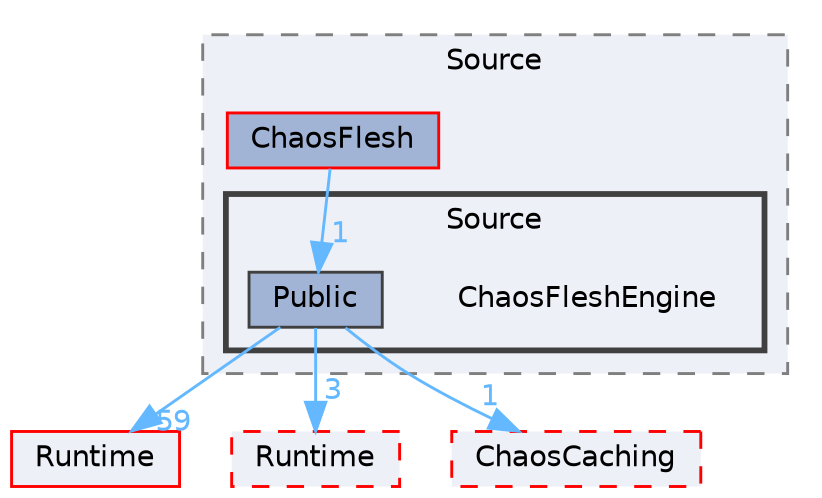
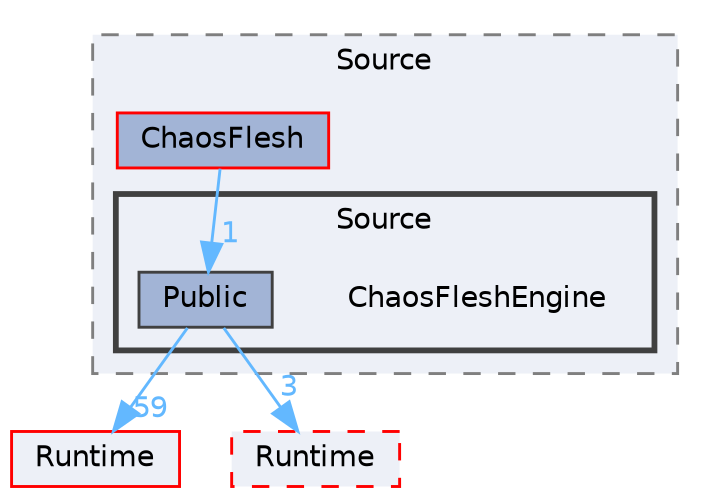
  digraph {
    compound=true
    node [fontname=Helvetica fontsize=10 shape=box color=red fillcolor="#edf0f7" style=filled]
    edge [color=steelblue1 fontcolor=steelblue1 fontname=Helvetica fontsize=10 headlabel=1 labeldistance=1.5 labelfontname=Helvetica labelfontsize=10]
    n1 [height=0.2 label=ChaosFleshEngine shape=plaintext width=0.4 color="" fillcolor="" style=""]
    n2 [color=grey25 fillcolor="#a2b4d6" height=0.2 label=Public width=0.4]
    n3 [fillcolor="#a2b4d6" height=0.2 label=ChaosFlesh width=0.4]
    n4 [height=0.2 label=Runtime width=0.4]
    n5 [height=0.2 label=Runtime style="filled,dashed" width=0.4]
-   n6 [height=0.2 label=ChaosCaching style="filled,dashed" width=0.4]
    subgraph cluster_1 {
      bgcolor="#edf0f7"
      fontname=Helvetica
      fontsize=10
      label=Source
      pencolor=grey50
      style="filled,dashed"
      n3
      subgraph cluster_2 {
        bgcolor="#edf0f7"
        fontname=Helvetica
        fontsize=10
        label=Source
        pencolor=grey25
        style="filled,bold"
        n1
        n2
      }
    }
    n2 -> n4 [headlabel=59]
    n2 -> n5 [headlabel=3]
-   n2 -> n6
    n3 -> n2
  }
